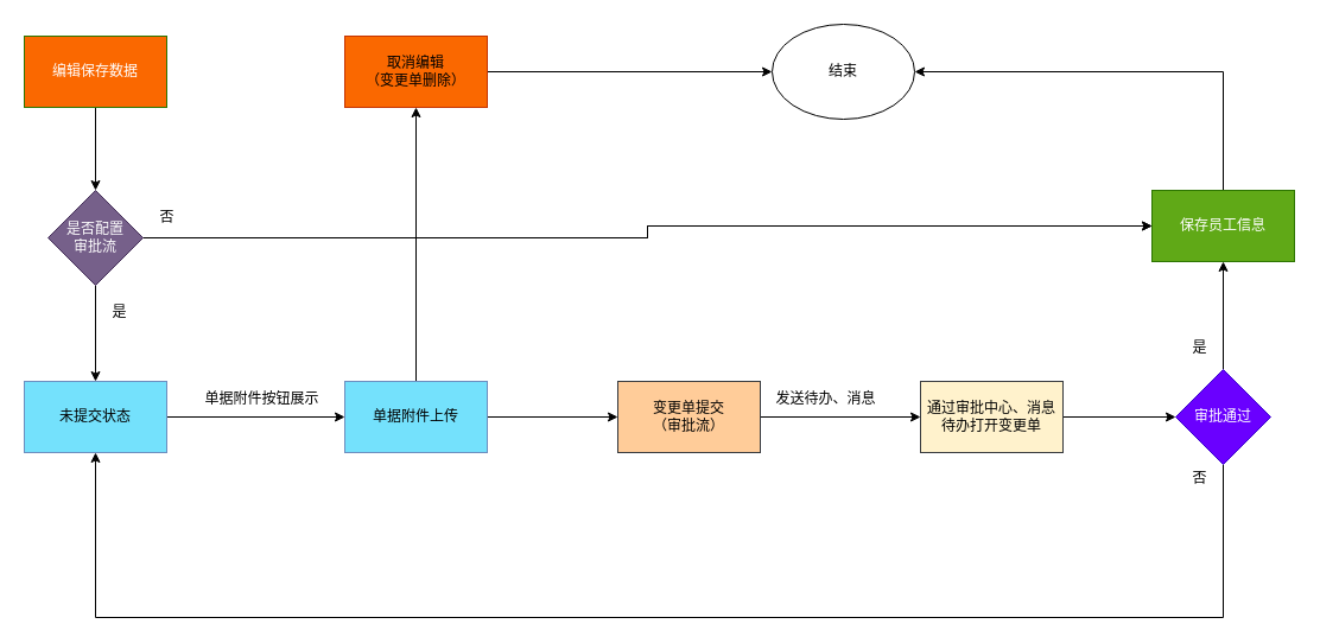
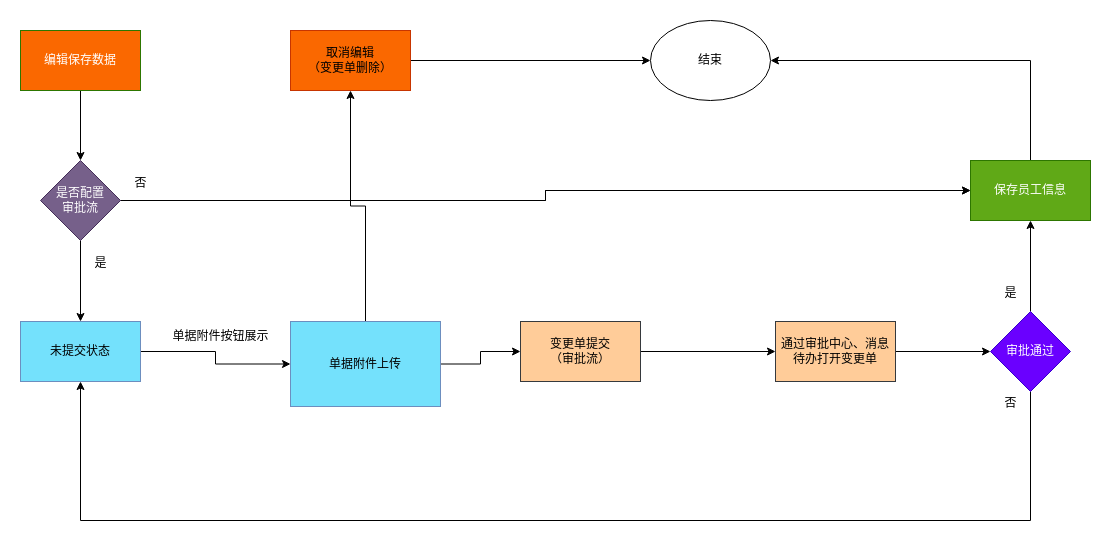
  <mxCell id="0" />
  <mxCell id="1" parent="0" />
  <mxCell id="2" value="" style="edgeStyle=orthogonalEdgeStyle;rounded=0;orthogonalLoop=1;jettySize=auto;html=1;" edge="1" parent="1" source="5" target="7"><mxGeometry relative="1" as="geometry" /></mxCell>
  <mxCell id="3" value="" style="edgeStyle=orthogonalEdgeStyle;rounded=0;orthogonalLoop=1;jettySize=auto;html=1;" edge="1" parent="1" source="5" target="7"><mxGeometry relative="1" as="geometry" /></mxCell>
  <mxCell id="4" value="" style="edgeStyle=orthogonalEdgeStyle;rounded=0;orthogonalLoop=1;jettySize=auto;html=1;entryX=0.5;entryY=0;entryDx=0;entryDy=0;" edge="1" parent="1" source="5" target="9"><mxGeometry relative="1" as="geometry"><mxPoint x="80" y="160" as="targetPoint" /></mxGeometry></mxCell>
  <mxCell id="5" value="是否配置&lt;br&gt;审批流" style="rhombus;whiteSpace=wrap;html=1;fillColor=#76608a;fontColor=#ffffff;strokeColor=#432D57;" vertex="1" parent="1"><mxGeometry x="40" y="160" width="80" height="80" as="geometry" /></mxCell>
  <mxCell id="6" style="edgeStyle=orthogonalEdgeStyle;rounded=0;orthogonalLoop=1;jettySize=auto;html=1;entryX=1;entryY=0.5;entryDx=0;entryDy=0;" edge="1" parent="1" source="7" target="18"><mxGeometry relative="1" as="geometry"><Array as="points"><mxPoint x="1030" y="60" /></Array></mxGeometry></mxCell>
  <mxCell id="7" value="保存员工信息" style="whiteSpace=wrap;html=1;fillColor=#60a917;fontColor=#ffffff;strokeColor=#2D7600;" vertex="1" parent="1"><mxGeometry x="970" y="160" width="120" height="60" as="geometry" /></mxCell>
  <mxCell id="8" value="" style="edgeStyle=orthogonalEdgeStyle;rounded=0;orthogonalLoop=1;jettySize=auto;html=1;" edge="1" parent="1" source="9" target="12"><mxGeometry relative="1" as="geometry" /></mxCell>
  <mxCell id="9" value="未提交状态" style="whiteSpace=wrap;html=1;fillColor=#74E1FC;strokeColor=#6c8ebf;" vertex="1" parent="1"><mxGeometry x="20" y="321" width="120" height="60" as="geometry" /></mxCell>
  <mxCell id="10" value="" style="edgeStyle=orthogonalEdgeStyle;rounded=0;orthogonalLoop=1;jettySize=auto;html=1;" edge="1" parent="1" source="12" target="15"><mxGeometry relative="1" as="geometry" /></mxCell>
  <mxCell id="11" value="" style="edgeStyle=orthogonalEdgeStyle;rounded=0;orthogonalLoop=1;jettySize=auto;html=1;" edge="1" parent="1" source="12" target="17"><mxGeometry relative="1" as="geometry" /></mxCell>
- <mxCell id="12" value="单据附件上传" style="whiteSpace=wrap;html=1;fillColor=#74E1FC;strokeColor=#6c8ebf;" vertex="1" parent="1"><mxGeometry x="290" y="321" width="120" height="60" as="geometry" /></mxCell>
+ <mxCell id="12" value="单据附件上传" style="whiteSpace=wrap;html=1;fillColor=#74E1FC;strokeColor=#6c8ebf;" vertex="1" parent="1"><mxGeometry x="290" y="321" width="150" height="85" as="geometry" /></mxCell>
  <mxCell id="13" value="单据附件按钮展示" style="text;html=1;align=center;verticalAlign=middle;resizable=0;points=[];autosize=1;strokeColor=none;fillColor=none;" vertex="1" parent="1"><mxGeometry x="160" y="321" width="120" height="30" as="geometry" /></mxCell>
  <mxCell id="14" value="" style="edgeStyle=orthogonalEdgeStyle;rounded=0;orthogonalLoop=1;jettySize=auto;html=1;entryX=0;entryY=0.5;entryDx=0;entryDy=0;" edge="1" parent="1" source="15" target="23"><mxGeometry relative="1" as="geometry"><mxPoint x="694" y="351" as="targetPoint" /></mxGeometry></mxCell>
  <mxCell id="15" value="变更单提交&lt;br&gt;（审批流）" style="whiteSpace=wrap;html=1;fillColor=#ffcc99;strokeColor=#36393d;" vertex="1" parent="1"><mxGeometry x="520" y="321" width="120" height="60" as="geometry" /></mxCell>
  <mxCell id="16" style="edgeStyle=orthogonalEdgeStyle;rounded=0;orthogonalLoop=1;jettySize=auto;html=1;" edge="1" parent="1" source="17" target="18"><mxGeometry relative="1" as="geometry" /></mxCell>
  <mxCell id="17" value="取消编辑&lt;br&gt;（变更单删除）" style="whiteSpace=wrap;html=1;fillColor=#fa6800;fontColor=#000000;strokeColor=#C73500;" vertex="1" parent="1"><mxGeometry x="290" y="30" width="120" height="60" as="geometry" /></mxCell>
  <mxCell id="18" value="结束" style="ellipse;whiteSpace=wrap;html=1;" vertex="1" parent="1"><mxGeometry x="650" y="20" width="120" height="80" as="geometry" /></mxCell>
  <mxCell id="19" style="edgeStyle=orthogonalEdgeStyle;rounded=0;orthogonalLoop=1;jettySize=auto;html=1;entryX=0.5;entryY=1;entryDx=0;entryDy=0;" edge="1" parent="1" source="21" target="7"><mxGeometry relative="1" as="geometry" /></mxCell>
  <mxCell id="20" style="edgeStyle=orthogonalEdgeStyle;rounded=0;orthogonalLoop=1;jettySize=auto;html=1;entryX=0.5;entryY=1;entryDx=0;entryDy=0;" edge="1" parent="1" source="21" target="9"><mxGeometry relative="1" as="geometry"><mxPoint x="130" y="550" as="targetPoint" /><Array as="points"><mxPoint x="1030" y="520" /><mxPoint x="80" y="520" /></Array></mxGeometry></mxCell>
  <mxCell id="21" value="审批通过" style="rhombus;whiteSpace=wrap;html=1;fillColor=#6a00ff;strokeColor=#3700CC;fontColor=#ffffff;" vertex="1" parent="1"><mxGeometry x="990" y="311" width="80" height="80" as="geometry" /></mxCell>
  <mxCell id="22" style="edgeStyle=orthogonalEdgeStyle;rounded=0;orthogonalLoop=1;jettySize=auto;html=1;entryX=0;entryY=0.5;entryDx=0;entryDy=0;" edge="1" parent="1" source="23" target="21"><mxGeometry relative="1" as="geometry" /></mxCell>
- <mxCell id="23" value="通过审批中心、消息待办打开变更单" style="whiteSpace=wrap;html=1;fillColor=#fff2cc;strokeColor=#36393d;" vertex="1" parent="1"><mxGeometry x="775" y="321" width="120" height="60" as="geometry" /></mxCell>
- <mxCell id="24" value="发送待办、消息" style="text;html=1;align=center;verticalAlign=middle;resizable=0;points=[];autosize=1;strokeColor=none;fillColor=none;" vertex="1" parent="1"><mxGeometry x="640" y="321" width="110" height="30" as="geometry" /></mxCell>
+ <mxCell id="23" value="通过审批中心、消息待办打开变更单" style="whiteSpace=wrap;html=1;fillColor=#ffcc99;strokeColor=#36393d;" vertex="1" parent="1"><mxGeometry x="775" y="321" width="120" height="60" as="geometry" /></mxCell>
  <mxCell id="25" value="是" style="text;html=1;align=center;verticalAlign=middle;resizable=0;points=[];autosize=1;strokeColor=none;fillColor=none;" vertex="1" parent="1"><mxGeometry x="990" y="278" width="40" height="30" as="geometry" /></mxCell>
  <mxCell id="26" value="否" style="text;html=1;align=center;verticalAlign=middle;resizable=0;points=[];autosize=1;strokeColor=none;fillColor=none;" vertex="1" parent="1"><mxGeometry x="990" y="388" width="40" height="30" as="geometry" /></mxCell>
  <mxCell id="27" style="edgeStyle=orthogonalEdgeStyle;rounded=0;orthogonalLoop=1;jettySize=auto;html=1;entryX=0.5;entryY=0;entryDx=0;entryDy=0;" edge="1" parent="1" source="28" target="5"><mxGeometry relative="1" as="geometry" /></mxCell>
  <mxCell id="28" value="编辑保存数据" style="whiteSpace=wrap;html=1;fillColor=#fa6800;fontColor=#ffffff;strokeColor=#2D7600;" vertex="1" parent="1"><mxGeometry x="20" y="30" width="120" height="60" as="geometry" /></mxCell>
  <mxCell id="29" value="否" style="text;html=1;align=center;verticalAlign=middle;resizable=0;points=[];autosize=1;strokeColor=none;fillColor=none;" vertex="1" parent="1"><mxGeometry x="120" y="168" width="40" height="30" as="geometry" /></mxCell>
  <mxCell id="30" value="是" style="text;html=1;align=center;verticalAlign=middle;resizable=0;points=[];autosize=1;strokeColor=none;fillColor=none;" vertex="1" parent="1"><mxGeometry x="80" y="248" width="40" height="30" as="geometry" /></mxCell>
